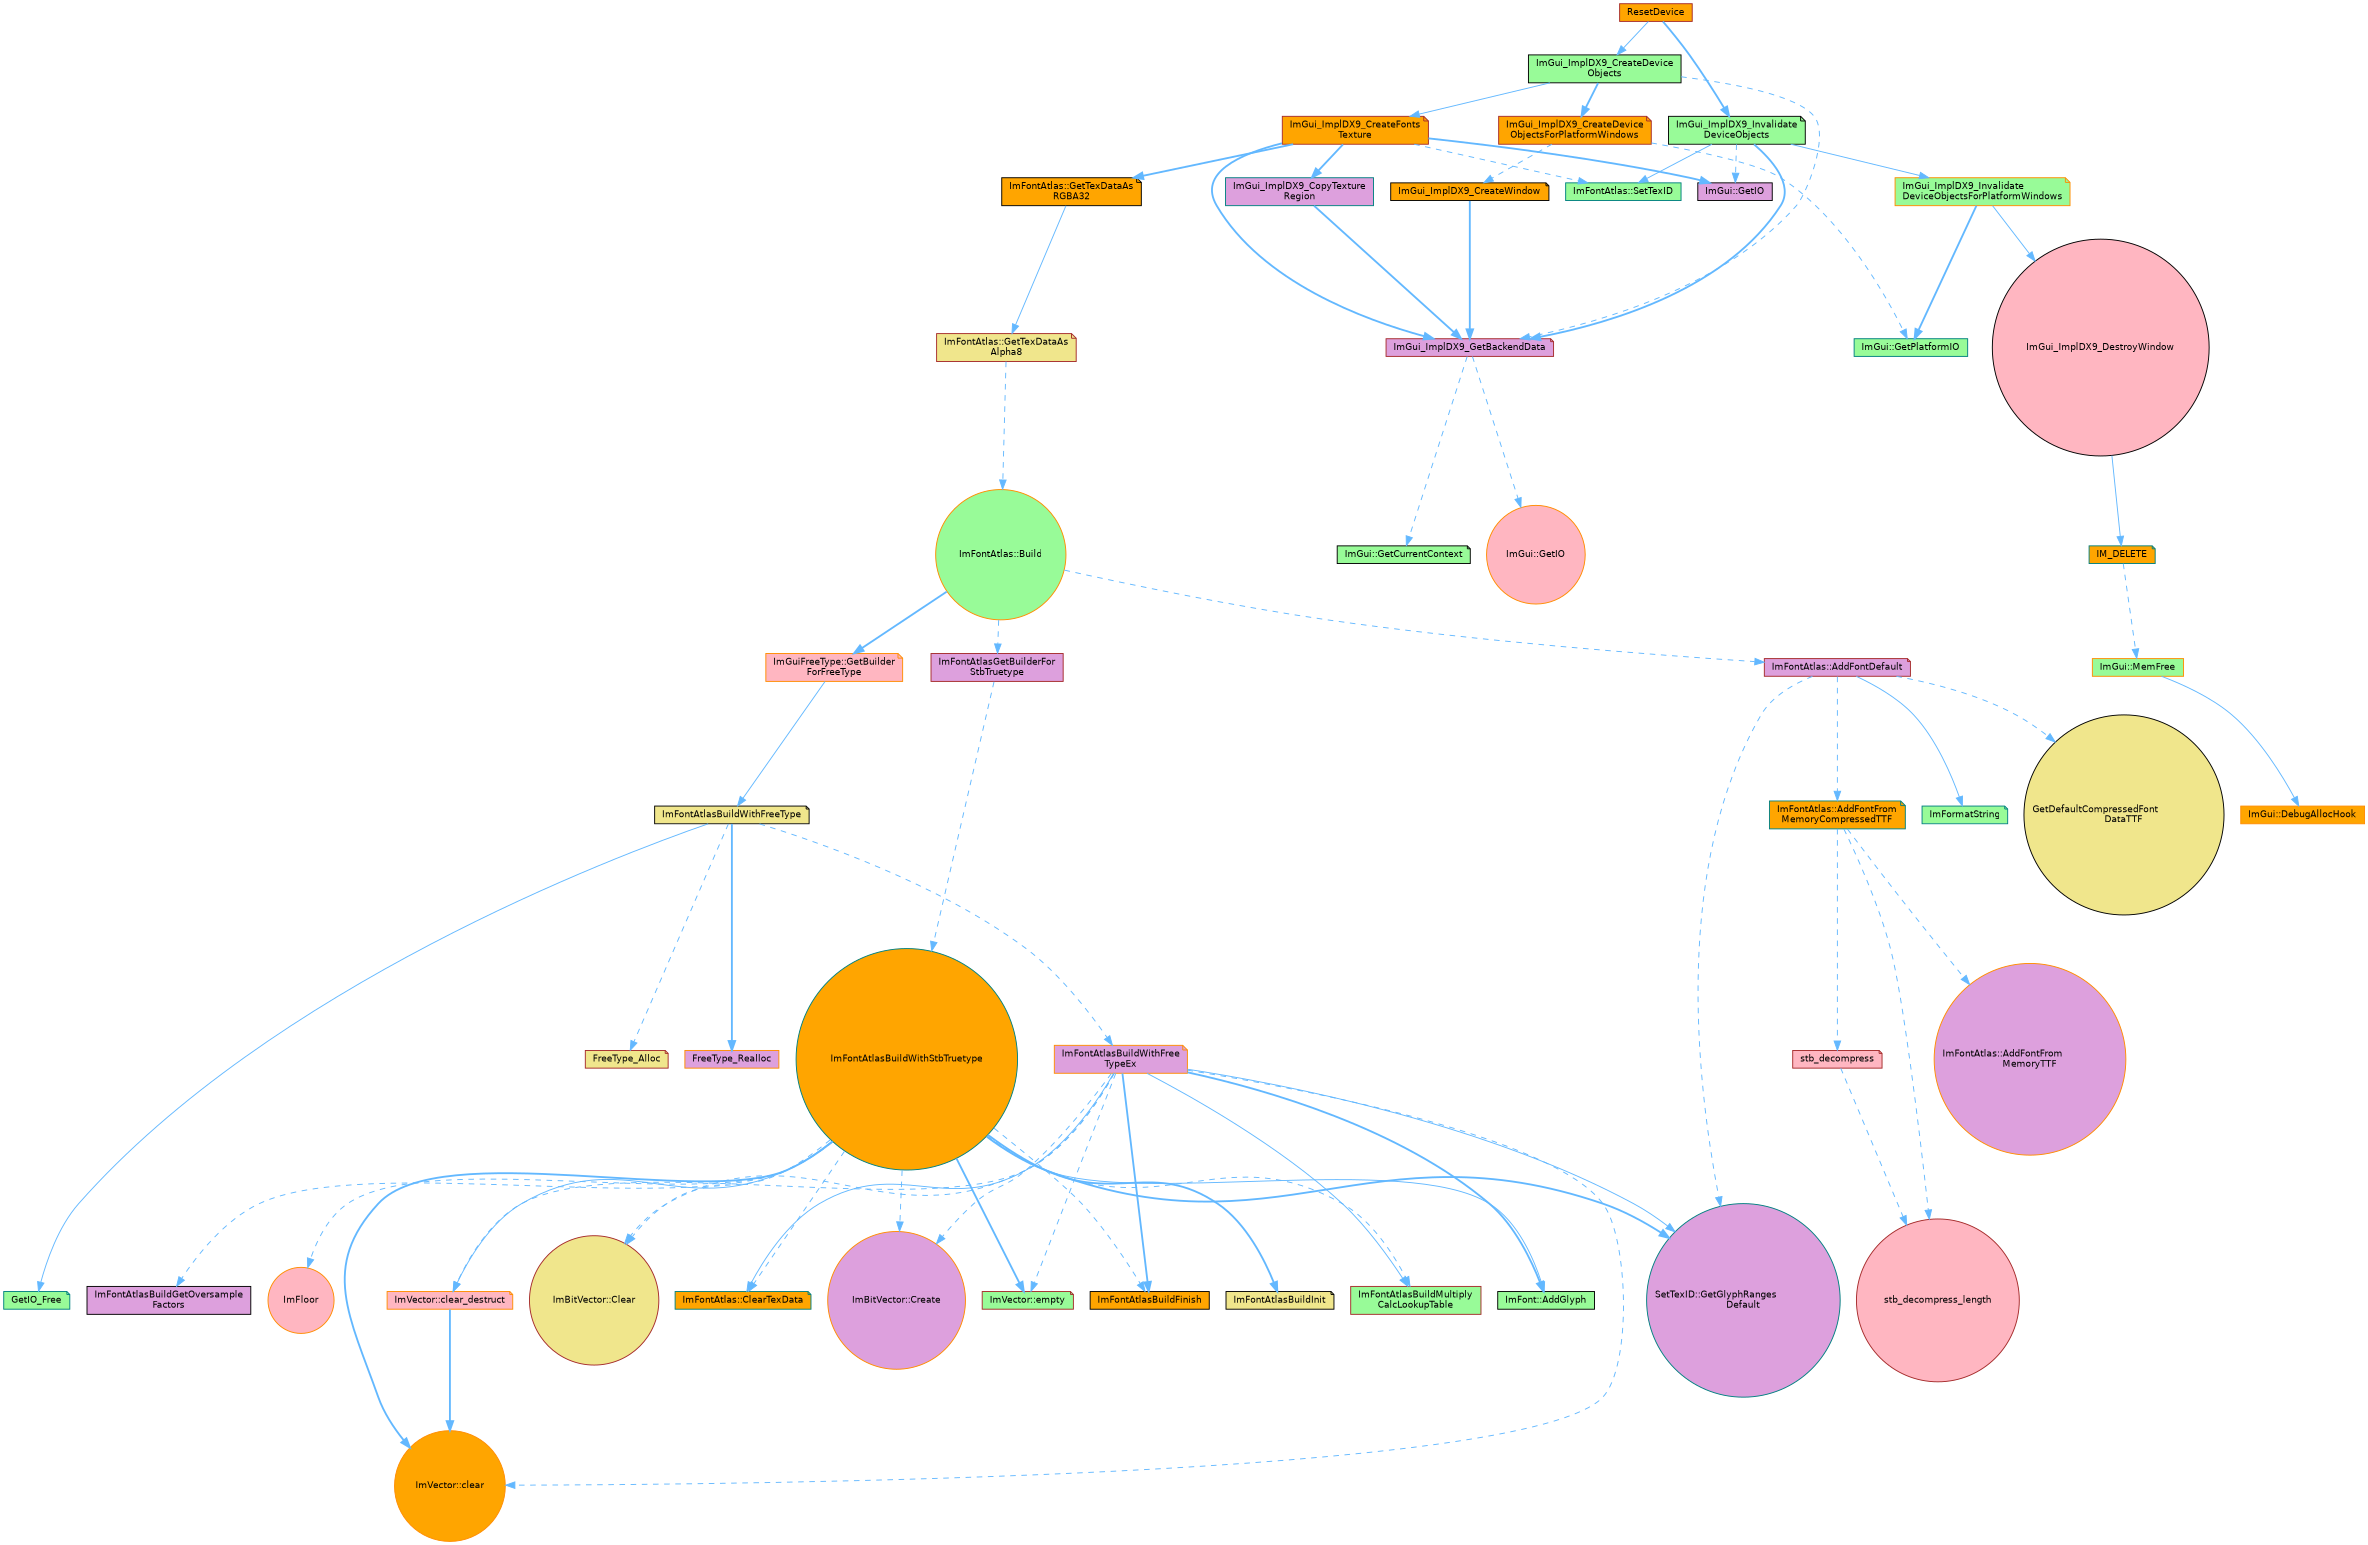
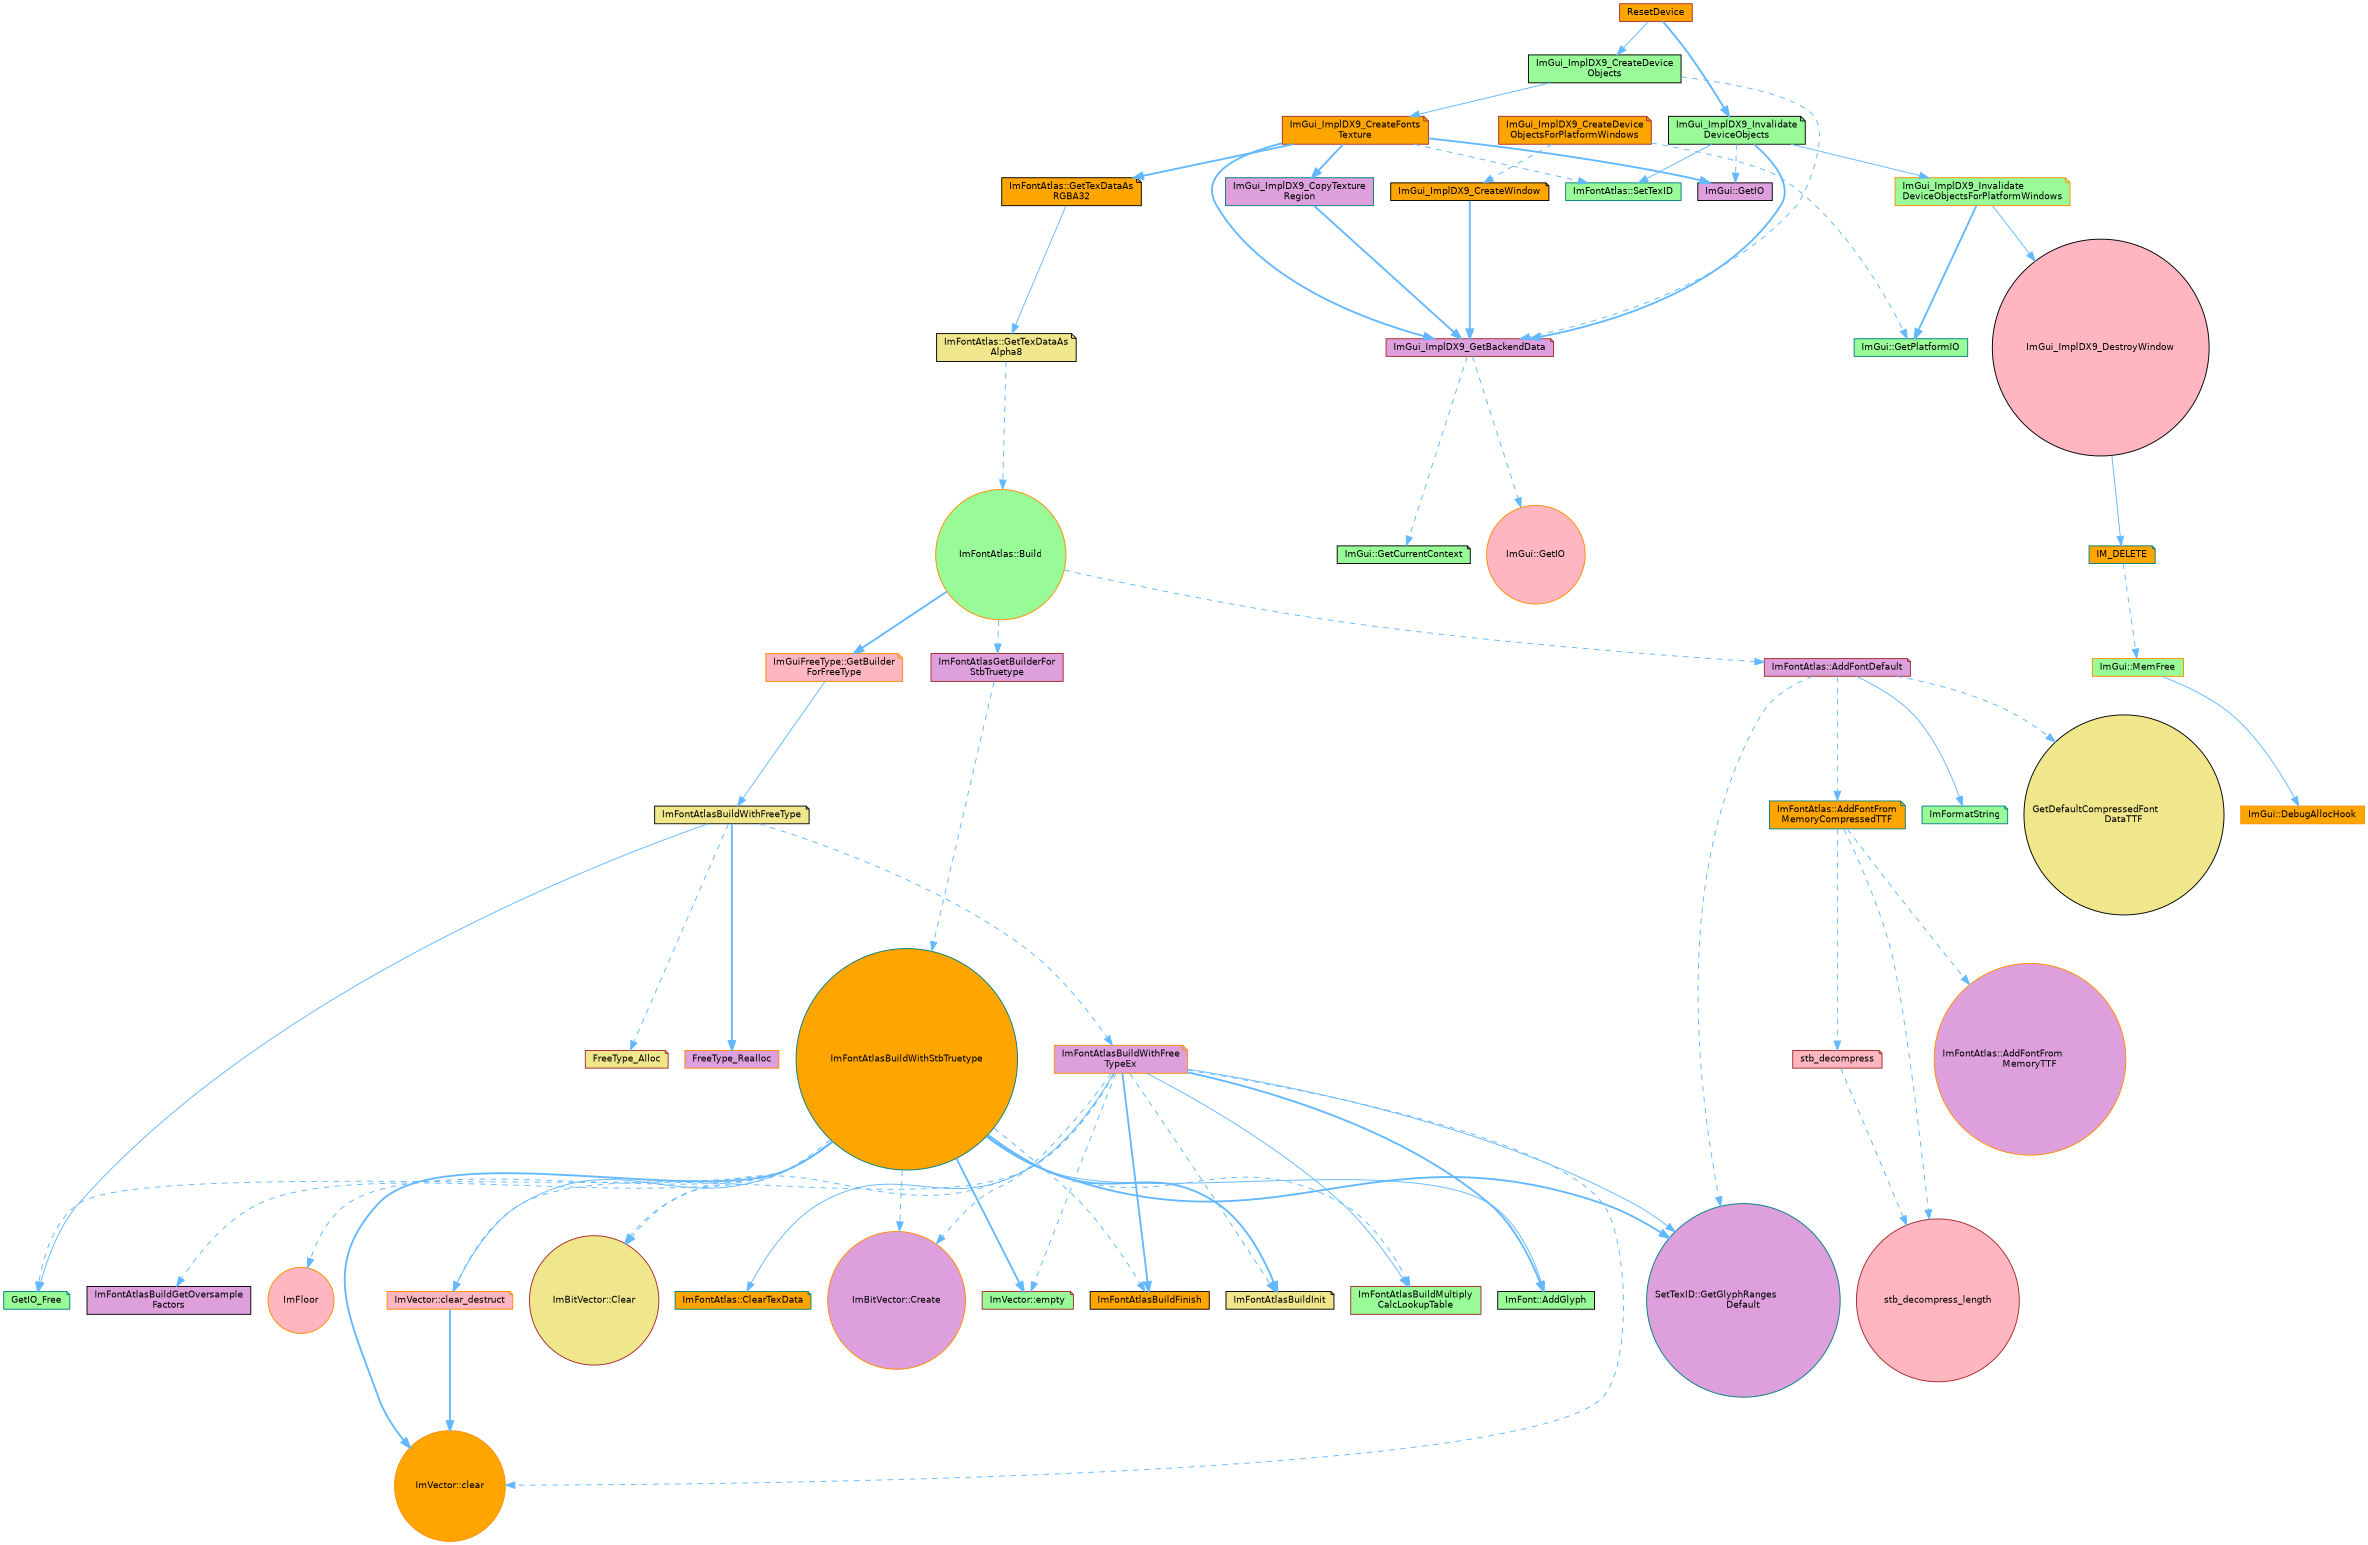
  digraph {
    rankdir=TB
    node [color=brown fillcolor=palegreen fontname=Helvetica fontsize=10 shape=note style=filled]
    edge [color=steelblue1 fontname=Helvetica fontsize=10 labelfontname=Helvetica labelfontsize=10 style=dashed]
    n1 [fillcolor=orange fontcolor=black height=0.2 label=ResetDevice shape=box width=0.4]
    n2 [color=black height=0.2 label="ImGui_ImplDX9_CreateDevice\lObjects" shape=box width=0.4]
    n3 [color=black height=0.2 label="ImGui_ImplDX9_Invalidate\lDeviceObjects" width=0.4]
    n4 [fillcolor=orange height=0.2 label="ImGui_ImplDX9_CreateDevice\lObjectsForPlatformWindows" width=0.4]
    n5 [fillcolor=plum height=0.2 label=ImGui_ImplDX9_GetBackendData width=0.4]
    n6 [fillcolor=orange height=0.2 label="ImGui_ImplDX9_CreateFonts\lTexture" width=0.4]
    n7 [color=black fillcolor=plum height=0.2 label="ImGui::GetIO" shape=box width=0.4]
    n8 [color=teal height=0.2 label="ImFontAtlas::SetTexID" shape=box width=0.4]
    n9 [color=darkorange height=0.2 label="ImGui_ImplDX9_Invalidate\lDeviceObjectsForPlatformWindows" width=0.4]
    n10 [color=teal height=0.2 label="ImGui::GetPlatformIO" shape=box width=0.4]
    n11 [color=black fillcolor=orange height=0.2 label=ImGui_ImplDX9_CreateWindow width=0.4]
    n12 [color=black height=0.2 label="ImGui::GetCurrentContext" width=0.4]
    n13 [color=darkorange fillcolor=lightpink height=0.2 label="ImGui::GetIO" shape=circle width=0.4]
    n14 [color=black fillcolor=orange height=0.2 label="ImFontAtlas::GetTexDataAs\lRGBA32" width=0.4]
    n15 [color=teal fillcolor=plum height=0.2 label="ImGui_ImplDX9_CopyTexture\lRegion" shape=box width=0.4]
-   n16 [fillcolor=khaki height=0.2 label="ImFontAtlas::GetTexDataAs\lAlpha8" width=0.4]
+   n16 [color=black fillcolor=khaki height=0.2 label="ImFontAtlas::GetTexDataAs\lAlpha8" width=0.4]
    n17 [color=darkorange height=0.2 label="ImFontAtlas::Build" shape=circle width=0.4]
    n18 [fillcolor=plum height=0.2 label="ImFontAtlas::AddFontDefault" width=0.4]
    n19 [color=darkorange fillcolor=lightpink height=0.2 label="ImGuiFreeType::GetBuilder\lForFreeType" width=0.4]
    n20 [fillcolor=plum height=0.2 label="ImFontAtlasGetBuilderFor\lStbTruetype" shape=box width=0.4]
    n21 [color=teal fillcolor=orange height=0.2 label="ImFontAtlas::AddFontFrom\lMemoryCompressedTTF" width=0.4]
    n22 [color=black fillcolor=khaki height=0.2 label="GetDefaultCompressedFont\lDataTTF" shape=circle width=0.4]
    n23 [color=teal fillcolor=plum height=0.2 label="SetTexID::GetGlyphRanges\lDefault" shape=circle width=0.4]
    n24 [color=teal height=0.2 label=ImFormatString width=0.4]
    n25 [color=black fillcolor=khaki height=0.2 label=ImFontAtlasBuildWithFreeType width=0.4]
    n26 [color=teal fillcolor=orange height=0.2 label=ImFontAtlasBuildWithStbTruetype shape=circle width=0.4]
    n27 [color=darkorange fillcolor=plum height=0.2 label="ImFontAtlas::AddFontFrom\lMemoryTTF" shape=circle width=0.4]
    n28 [fillcolor=lightpink height=0.2 label=stb_decompress width=0.4]
    n29 [fillcolor=lightpink height=0.2 label=stb_decompress_length shape=circle width=0.4]
    n30 [fillcolor=khaki height=0.2 label=FreeType_Alloc width=0.4]
    n31 [color=teal height=0.2 label=GetIO_Free width=0.4]
    n32 [color=darkorange fillcolor=plum height=0.2 label=FreeType_Realloc shape=box width=0.4]
    n33 [color=darkorange fillcolor=plum height=0.2 label="ImFontAtlasBuildWithFree\lTypeEx" width=0.4]
    n34 [color=black height=0.2 label="ImFont::AddGlyph" shape=box width=0.4]
    n35 [fillcolor=khaki height=0.2 label="ImBitVector::Clear" shape=circle width=0.4]
    n36 [color=darkorange fillcolor=orange height=0.2 label="ImVector::clear" shape=circle width=0.4]
    n37 [color=darkorange fillcolor=lightpink height=0.2 label="ImVector::clear_destruct" width=0.4]
    n38 [color=teal fillcolor=orange height=0.2 label="ImFontAtlas::ClearTexData" width=0.4]
    n39 [color=darkorange fillcolor=plum height=0.2 label="ImBitVector::Create" shape=circle width=0.4]
    n40 [height=0.2 label="ImVector::empty" width=0.4]
    n41 [color=black fillcolor=orange height=0.2 label=ImFontAtlasBuildFinish shape=box width=0.4]
    n42 [color=black fillcolor=khaki height=0.2 label=ImFontAtlasBuildInit width=0.4]
    n43 [height=0.2 label="ImFontAtlasBuildMultiply\lCalcLookupTable" shape=box width=0.4]
    n44 [color=darkorange fillcolor=lightpink height=0.2 label=ImFloor shape=circle width=0.4]
    n45 [color=black fillcolor=plum height=0.2 label="ImFontAtlasBuildGetOversample\lFactors" shape=box width=0.4]
    n46 [color=black fillcolor=lightpink height=0.2 label=ImGui_ImplDX9_DestroyWindow shape=circle width=0.4]
    n47 [color=teal fillcolor=orange height=0.2 label=IM_DELETE width=0.4]
    n48 [color=darkorange height=0.2 label="ImGui::MemFree" shape=box width=0.4]
    n49 [color=darkorange fillcolor=orange height=0.2 label="ImGui::DebugAllocHook" shape=box width=0.4]
    n1 -> n2 [style=solid]
    n1 -> n3 [style=bold]
-   n2 -> n4 [style=bold]
    n2 -> n5
    n2 -> n6 [style=solid]
    n3 -> n5 [style=bold]
    n3 -> n7
    n3 -> n8 [style=solid]
    n3 -> n9 [style=solid]
    n4 -> n10
    n4 -> n11
    n5 -> n12
    n5 -> n13
    n6 -> n5 [style=bold]
    n6 -> n7 [style=bold]
    n6 -> n8
    n6 -> n14 [style=bold]
    n6 -> n15 [style=bold]
    n9 -> n10 [style=bold]
    n9 -> n46 [style=solid]
    n11 -> n5 [style=bold]
    n14 -> n16 [style=solid]
    n15 -> n5 [style=bold]
    n16 -> n17
    n17 -> n18
    n17 -> n19 [style=bold]
    n17 -> n20
    n18 -> n21
    n18 -> n22
    n18 -> n23
    n18 -> n24 [style=solid]
    n19 -> n25 [style=solid]
    n20 -> n26
    n21 -> n27
    n21 -> n28
    n21 -> n29
    n25 -> n30
    n25 -> n31 [style=solid]
    n25 -> n32 [style=bold]
    n25 -> n33
    n26 -> n23 [style=bold]
    n26 -> n34 [style=solid]
    n26 -> n35
    n26 -> n36 [style=bold]
    n26 -> n37 [style=solid]
-   n26 -> n38
+   n26 -> n31
    n26 -> n39
    n26 -> n40 [style=bold]
    n26 -> n41
    n26 -> n42 [style=bold]
    n26 -> n43
    n26 -> n44
    n26 -> n45
    n28 -> n29
    n33 -> n23 [style=solid]
    n33 -> n34 [style=bold]
    n33 -> n35
    n33 -> n36
    n33 -> n37
    n33 -> n38 [style=solid]
    n33 -> n39
    n33 -> n40
    n33 -> n41 [style=bold]
+   n33 -> n42
    n33 -> n43 [style=solid]
    n37 -> n36 [style=bold]
    n46 -> n47 [style=solid]
    n47 -> n48
    n48 -> n49 [style=solid]
  }
